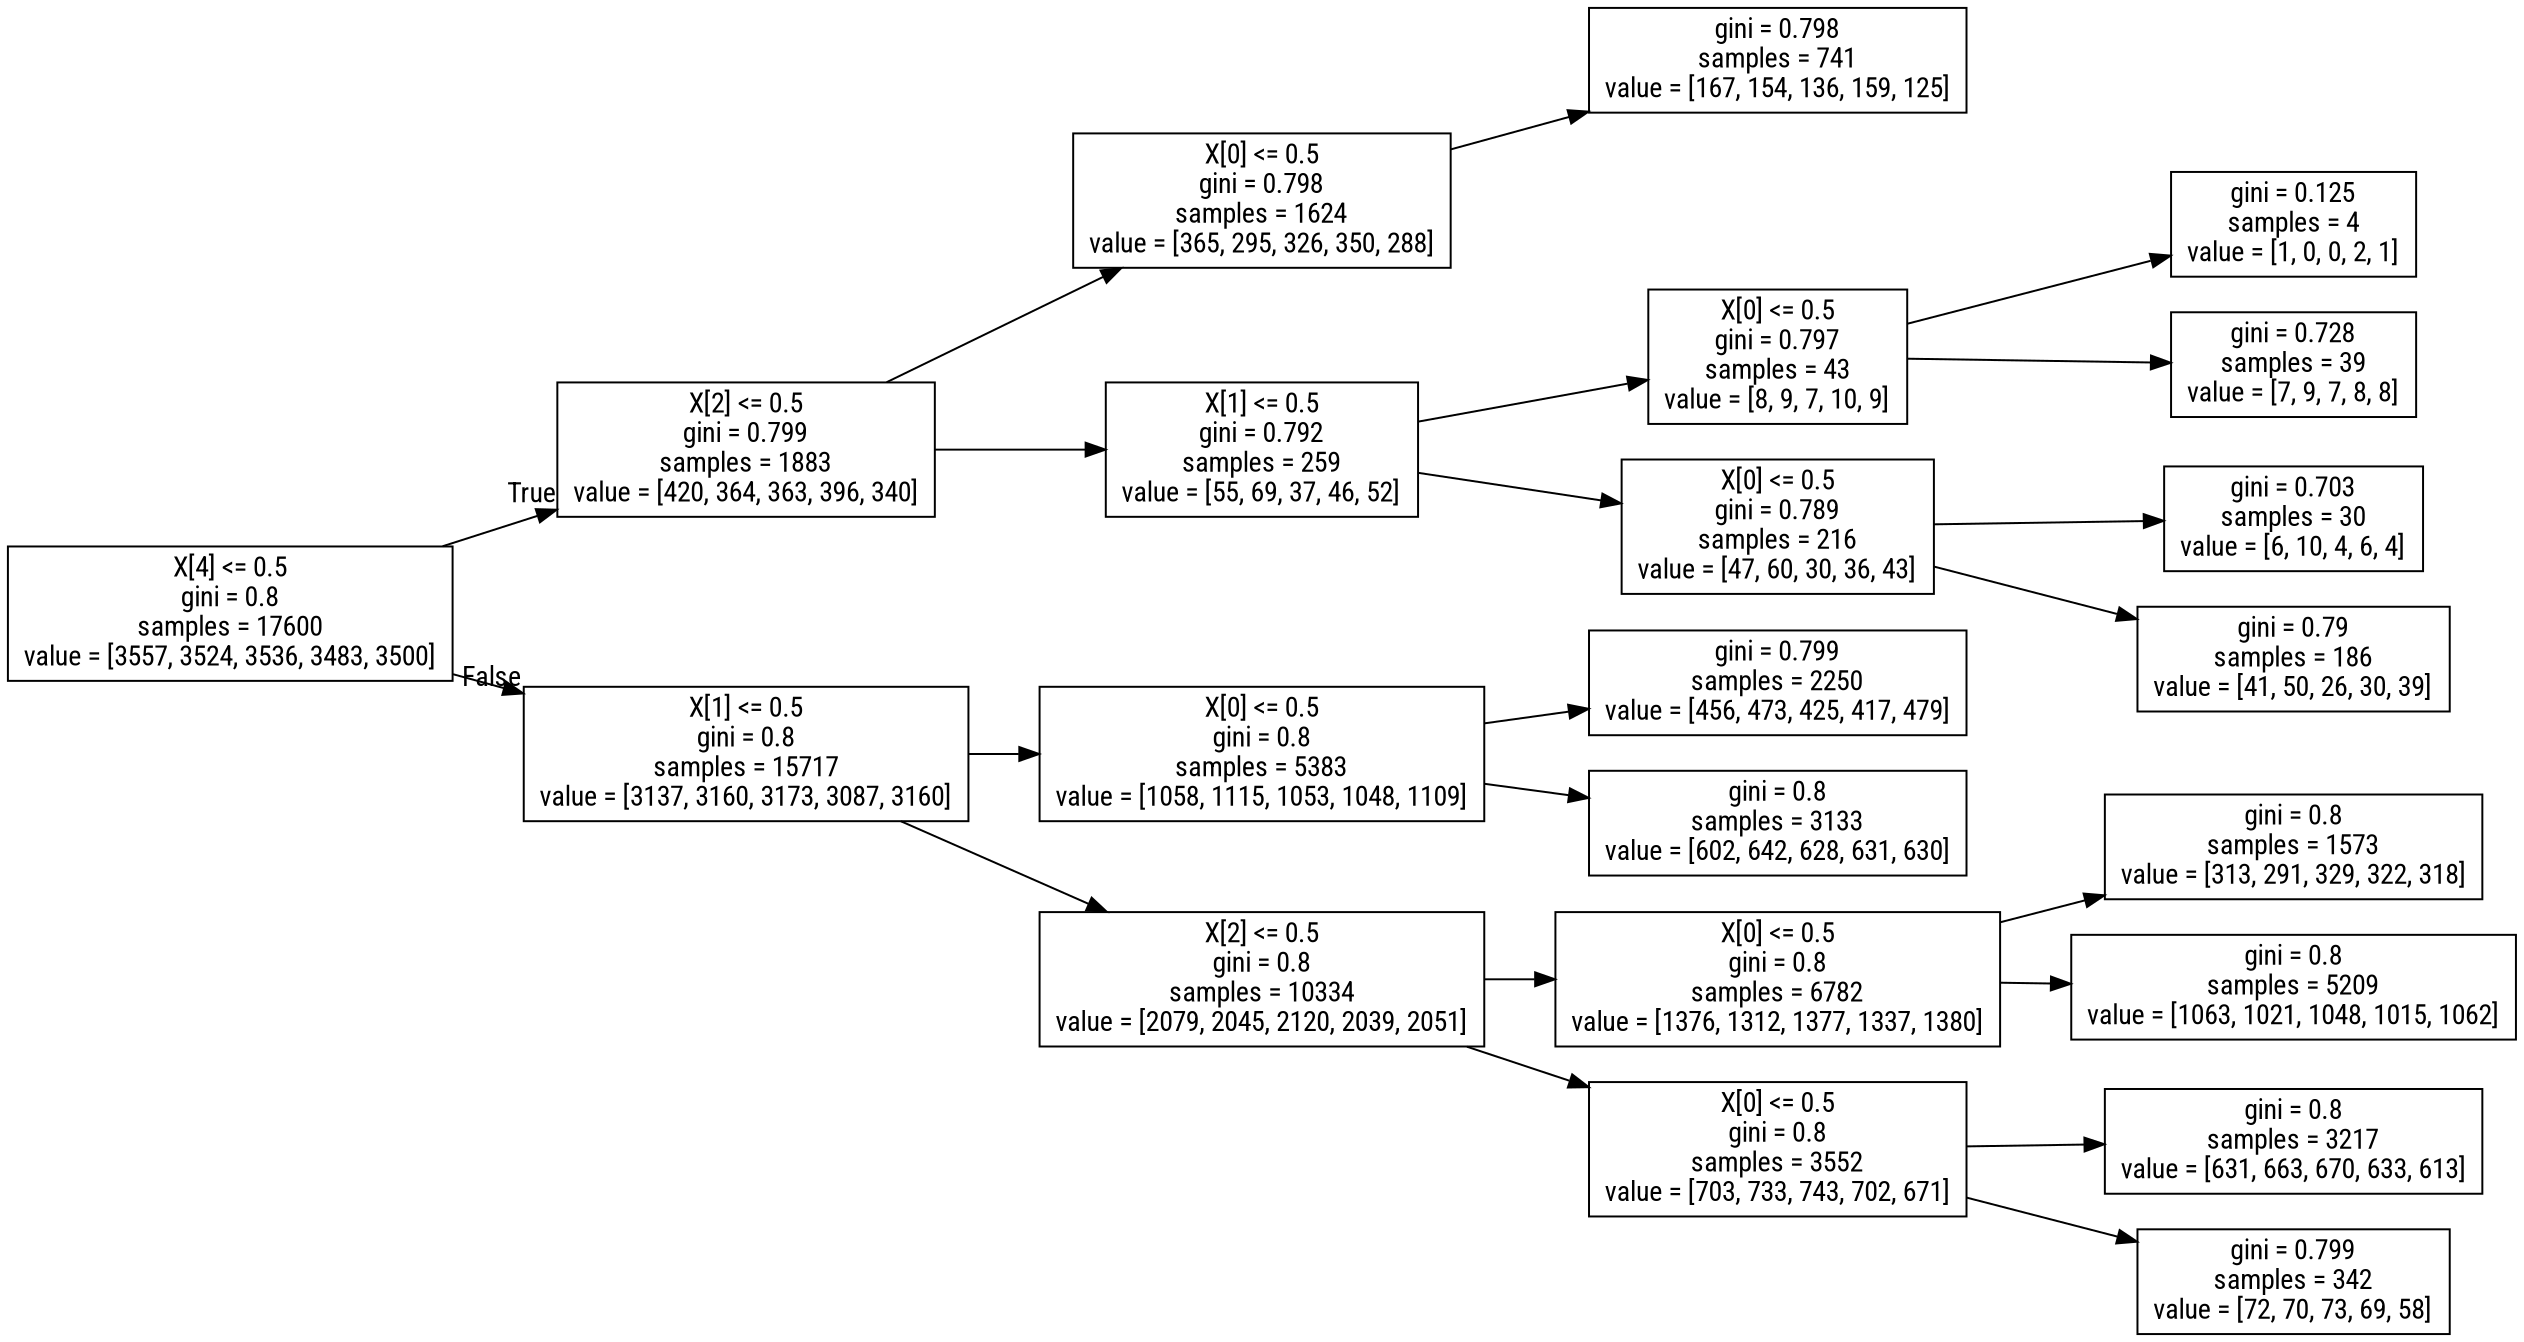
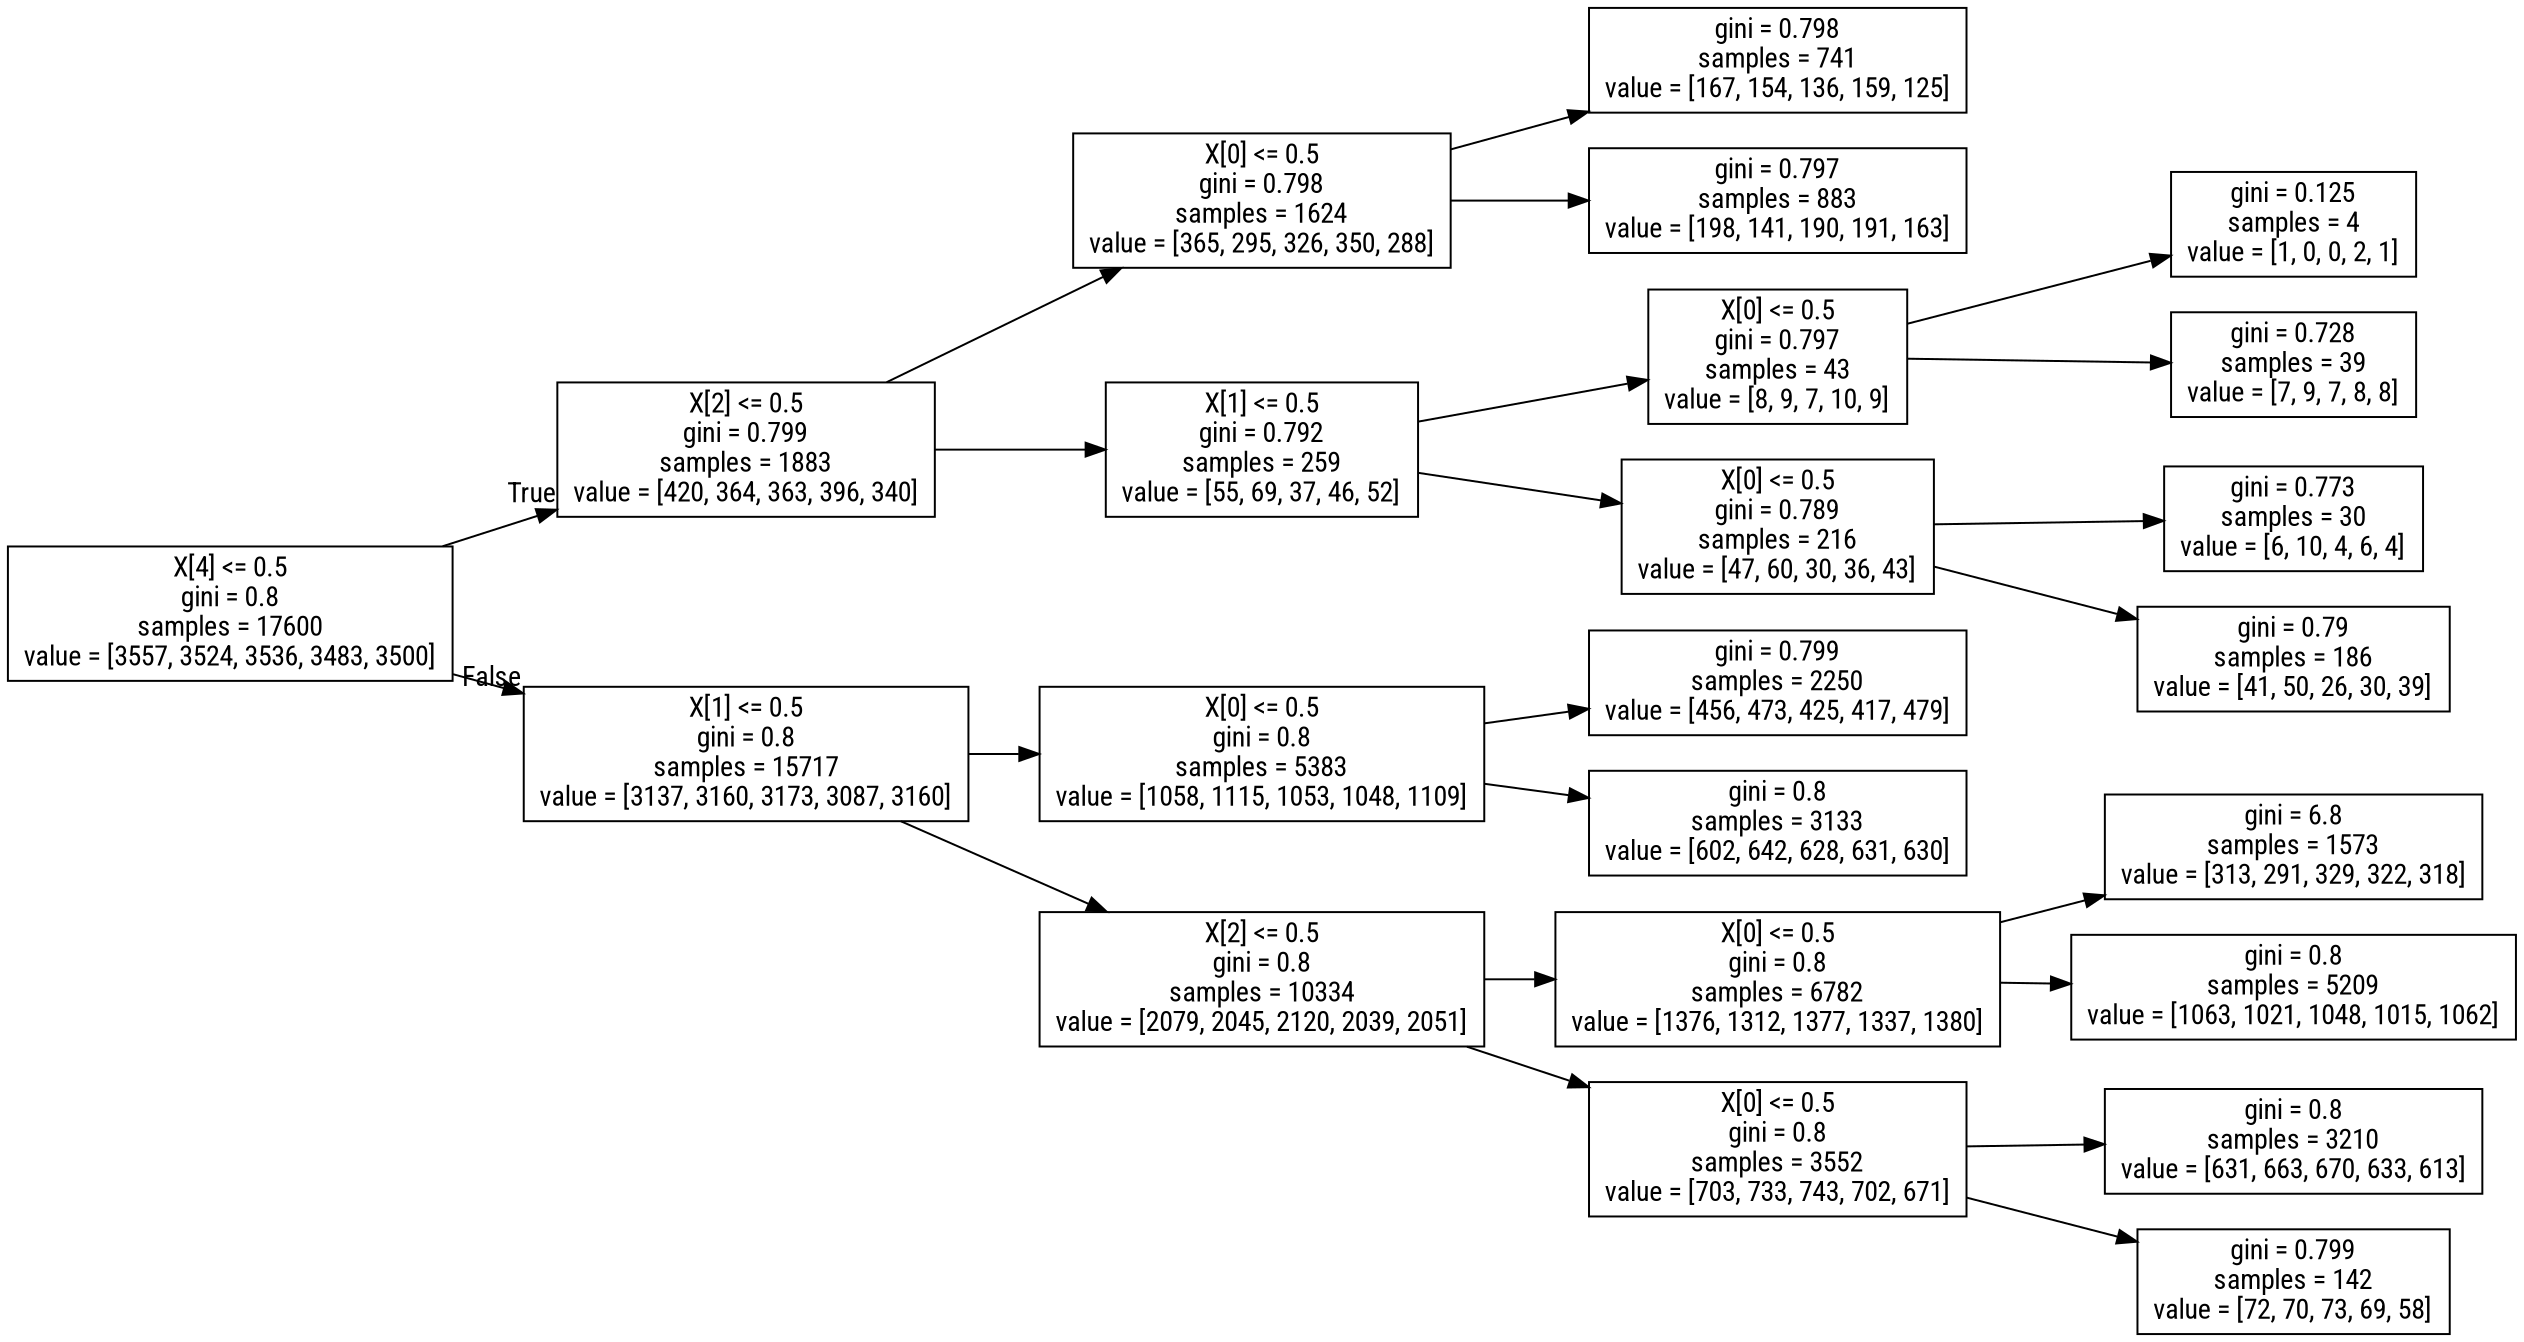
  digraph {
    fontname="Roboto Condensed"
    rankdir=LR
    node [fontname="Roboto Condensed" shape=box]
    edge [fontname="Roboto Condensed"]
    n1 [label="X[4] <= 0.5\ngini = 0.8\nsamples = 17600\nvalue = [3557, 3524, 3536, 3483, 3500]"]
    n2 [label="X[2] <= 0.5\ngini = 0.799\nsamples = 1883\nvalue = [420, 364, 363, 396, 340]"]
    n3 [label="X[1] <= 0.5\ngini = 0.8\nsamples = 15717\nvalue = [3137, 3160, 3173, 3087, 3160]"]
    n4 [label="X[0] <= 0.5\ngini = 0.798\nsamples = 1624\nvalue = [365, 295, 326, 350, 288]"]
    n5 [label="X[1] <= 0.5\ngini = 0.792\nsamples = 259\nvalue = [55, 69, 37, 46, 52]"]
    n6 [label="X[0] <= 0.5\ngini = 0.8\nsamples = 5383\nvalue = [1058, 1115, 1053, 1048, 1109]"]
    n7 [label="X[2] <= 0.5\ngini = 0.8\nsamples = 10334\nvalue = [2079, 2045, 2120, 2039, 2051]"]
    n8 [label="gini = 0.798\nsamples = 741\nvalue = [167, 154, 136, 159, 125]"]
+   n9 [label="gini = 0.797\nsamples = 883\nvalue = [198, 141, 190, 191, 163]"]
    n10 [label="X[0] <= 0.5\ngini = 0.797\nsamples = 43\nvalue = [8, 9, 7, 10, 9]"]
    n11 [label="X[0] <= 0.5\ngini = 0.789\nsamples = 216\nvalue = [47, 60, 30, 36, 43]"]
    n12 [label="gini = 0.125\nsamples = 4\nvalue = [1, 0, 0, 2, 1]"]
    n13 [label="gini = 0.728\nsamples = 39\nvalue = [7, 9, 7, 8, 8]"]
-   n14 [label="gini = 0.703\nsamples = 30\nvalue = [6, 10, 4, 6, 4]"]
+   n14 [label="gini = 0.773\nsamples = 30\nvalue = [6, 10, 4, 6, 4]"]
    n15 [label="gini = 0.79\nsamples = 186\nvalue = [41, 50, 26, 30, 39]"]
    n16 [label="gini = 0.799\nsamples = 2250\nvalue = [456, 473, 425, 417, 479]"]
    n17 [label="gini = 0.8\nsamples = 3133\nvalue = [602, 642, 628, 631, 630]"]
    n18 [label="X[0] <= 0.5\ngini = 0.8\nsamples = 6782\nvalue = [1376, 1312, 1377, 1337, 1380]"]
    n19 [label="X[0] <= 0.5\ngini = 0.8\nsamples = 3552\nvalue = [703, 733, 743, 702, 671]"]
-   n20 [label="gini = 0.8\nsamples = 1573\nvalue = [313, 291, 329, 322, 318]"]
+   n20 [label="gini = 6.8\nsamples = 1573\nvalue = [313, 291, 329, 322, 318]"]
    n21 [label="gini = 0.8\nsamples = 5209\nvalue = [1063, 1021, 1048, 1015, 1062]"]
-   n22 [label="gini = 0.8\nsamples = 3217\nvalue = [631, 663, 670, 633, 613]"]
-   n23 [label="gini = 0.799\nsamples = 342\nvalue = [72, 70, 73, 69, 58]"]
+   n22 [label="gini = 0.8\nsamples = 3210\nvalue = [631, 663, 670, 633, 613]"]
+   n23 [label="gini = 0.799\nsamples = 142\nvalue = [72, 70, 73, 69, 58]"]
    n1 -> n2 [headlabel=True labelangle=45 labeldistance=2.5]
    n1 -> n3 [headlabel=False labelangle=-45 labeldistance=2.5]
    n2 -> n4
    n2 -> n5
    n3 -> n6
    n3 -> n7
    n4 -> n8
+   n4 -> n9
    n5 -> n10
    n5 -> n11
    n6 -> n16
    n6 -> n17
    n7 -> n18
    n7 -> n19
    n10 -> n12
    n10 -> n13
    n11 -> n14
    n11 -> n15
    n18 -> n20
    n18 -> n21
    n19 -> n22
    n19 -> n23
  }
